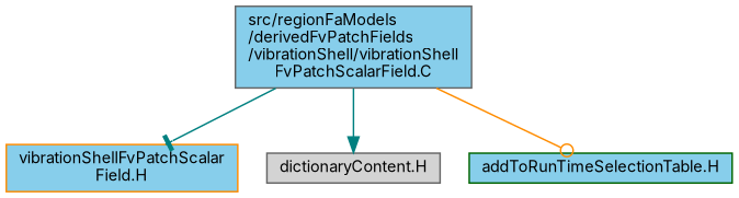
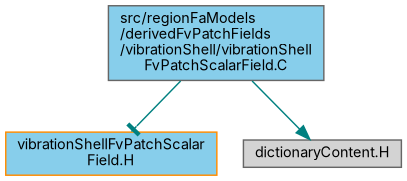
  digraph {
    fontname=Inter
    node [color=gray40 fillcolor=skyblue fontname=Inter fontsize=10 shape=box style=filled]
    edge [color=teal fontname=Inter fontsize=10 labelfontname=Helvetica labelfontsize=10 style=solid]
    n1 [fontcolor=black height=0.2 label="src/regionFaModels\l/derivedFvPatchFields\l/vibrationShell/vibrationShell\lFvPatchScalarField.C" width=0.4]
    n2 [color=darkorange height=0.2 label="vibrationShellFvPatchScalar\lField.H" width=0.4]
    n3 [fillcolor=lightgrey height=0.2 label="dictionaryContent.H" width=0.4]
-   n4 [color=darkgreen height=0.2 label="addToRunTimeSelectionTable.H" width=0.4]
    n1 -> n2 [arrowhead=tee]
    n1 -> n3 [arrowhead=normal]
-   n1 -> n4 [color=darkorange arrowhead=odot]
  }
